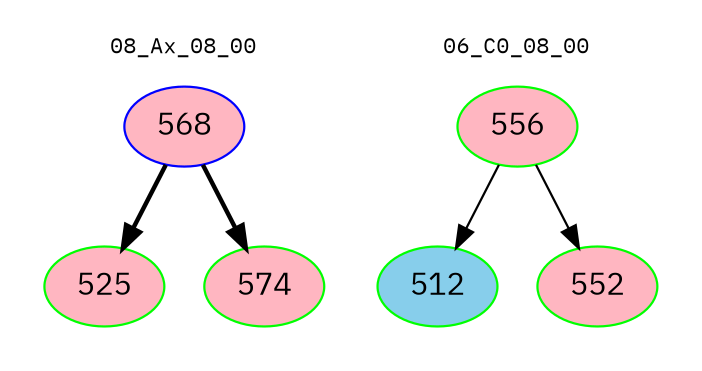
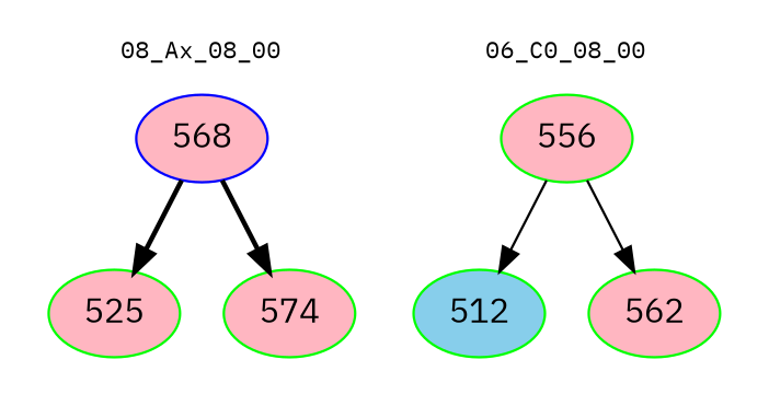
  digraph {
    fontname="IBM Plex Mono"
    node [color=green fillcolor=lightpink fontname="IBM Plex Mono" style=filled]
    edge [color=black fontname="IBM Plex Mono" style=bold]
    n1 [color=blue label=568]
    n2 [label=525]
    n3 [label=574]
    n4 [label=556]
    n5 [fillcolor=skyblue label=512]
-   n6 [label=552]
+   n6 [label=562]
    subgraph cluster_1 {
      color=white
      fontsize=10
      label="08_Ax_08_00"
      n1
      n2
      n3
    }
    subgraph cluster_2 {
      color=white
      fontsize=10
      label="06_C0_08_00"
      n4
      n5
      n6
    }
    n1 -> n2
    n1 -> n3
    n4 -> n5 [style=solid]
    n4 -> n6 [style=solid]
  }
